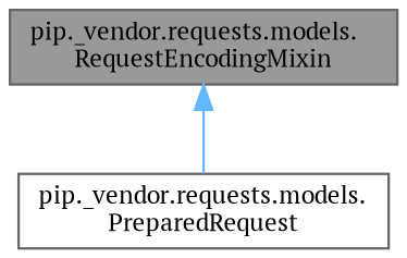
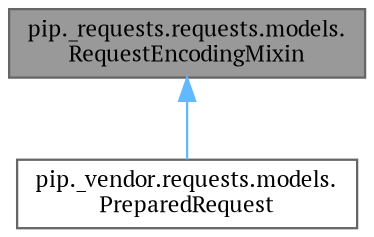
  digraph {
    fontname="PT Serif"
    node [color=gray40 fontname="PT Serif" fontsize=10 shape=box style=filled]
-   n1 [fillcolor=grey60 fontcolor=black height=0.2 label="pip._vendor.requests.models.\lRequestEncodingMixin" width=0.4]
+   n1 [fillcolor=grey60 fontcolor=black height=0.2 label="pip._requests.requests.models.\lRequestEncodingMixin" width=0.4]
    n2 [fillcolor=white height=0.2 label="pip._vendor.requests.models.\lPreparedRequest" width=0.4]
    n1 -> n2 [color=steelblue1 dir=back fontname="PT Serif" fontsize=10 labelfontname=Helvetica labelfontsize=10 style=solid]
  }
